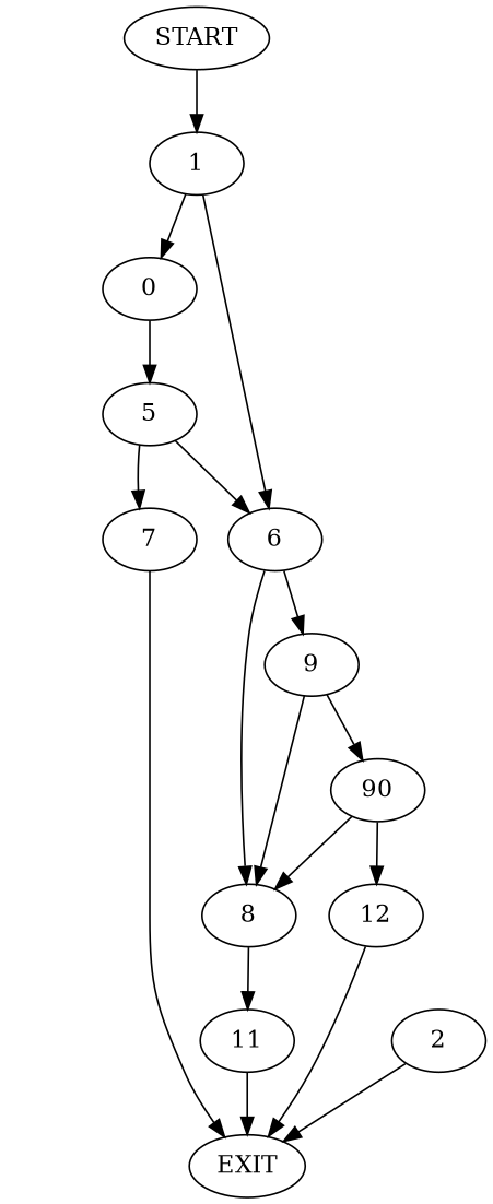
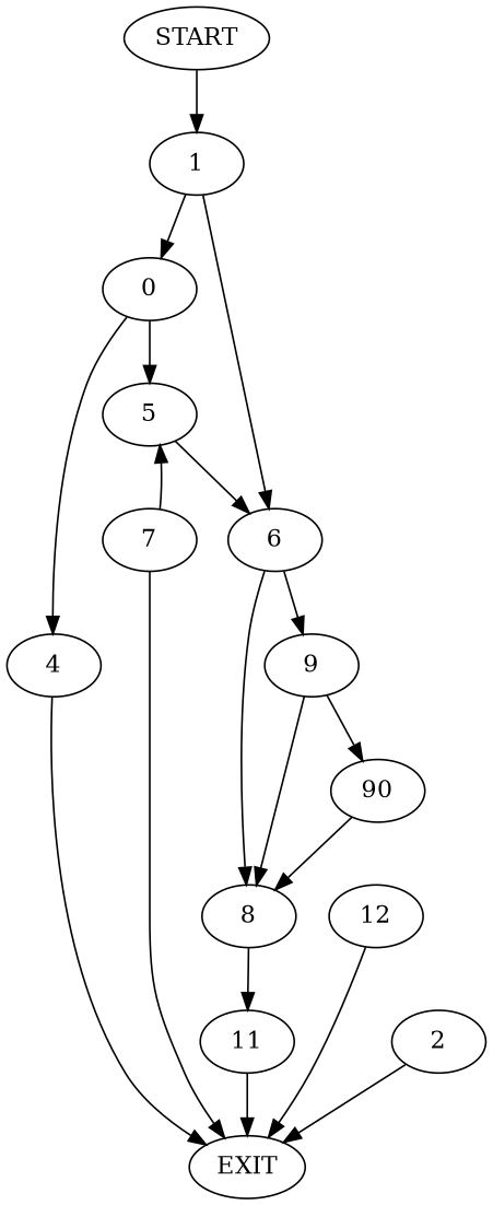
  digraph {
    n1 [label=START]
    1
    n3 [label=0]
    6
    n5 [label=EXIT]
    2
+   4
    5
    7
    8
    9
    11
    n13 [label=90]
    12
    n1 -> 1
    1 -> n3
    1 -> 6
+   n3 -> 4
    n3 -> 5
    6 -> 8
    6 -> 9
    2 -> n5
+   4 -> n5
    5 -> 6
-   5 -> 7
+   7 -> 5
    7 -> n5
    8 -> 11
    9 -> 8
    9 -> n13
    11 -> n5
    n13 -> 8
-   n13 -> 12
    12 -> n5
  }
